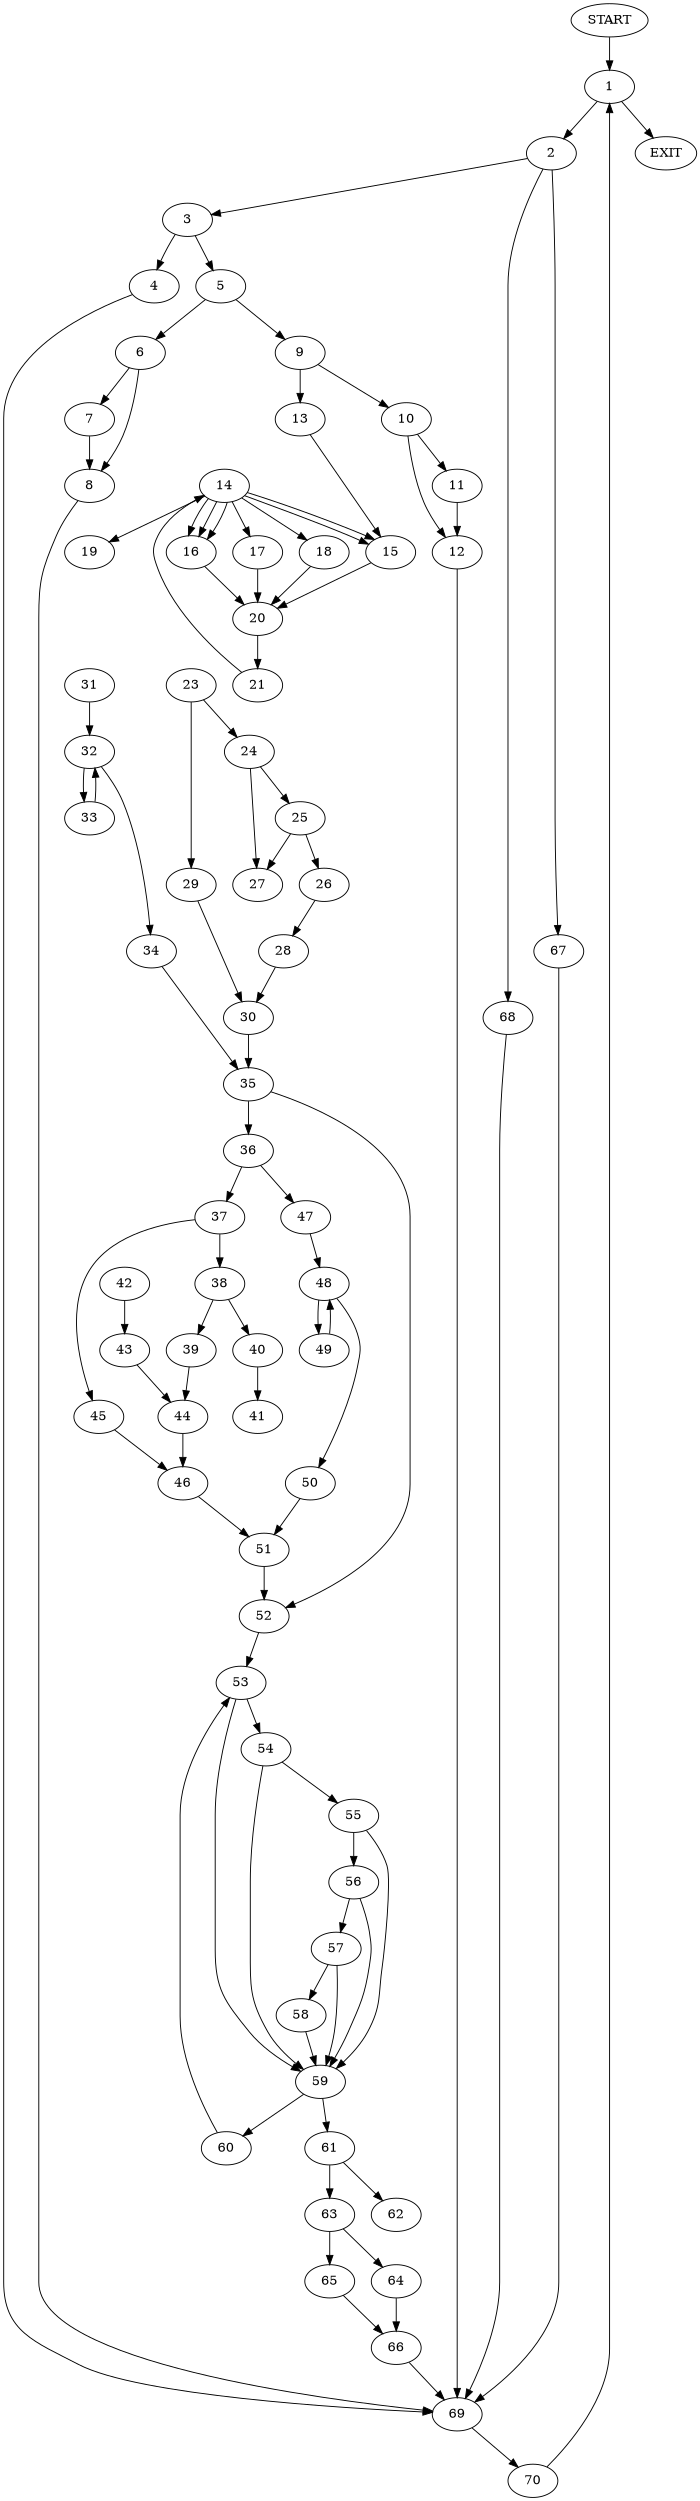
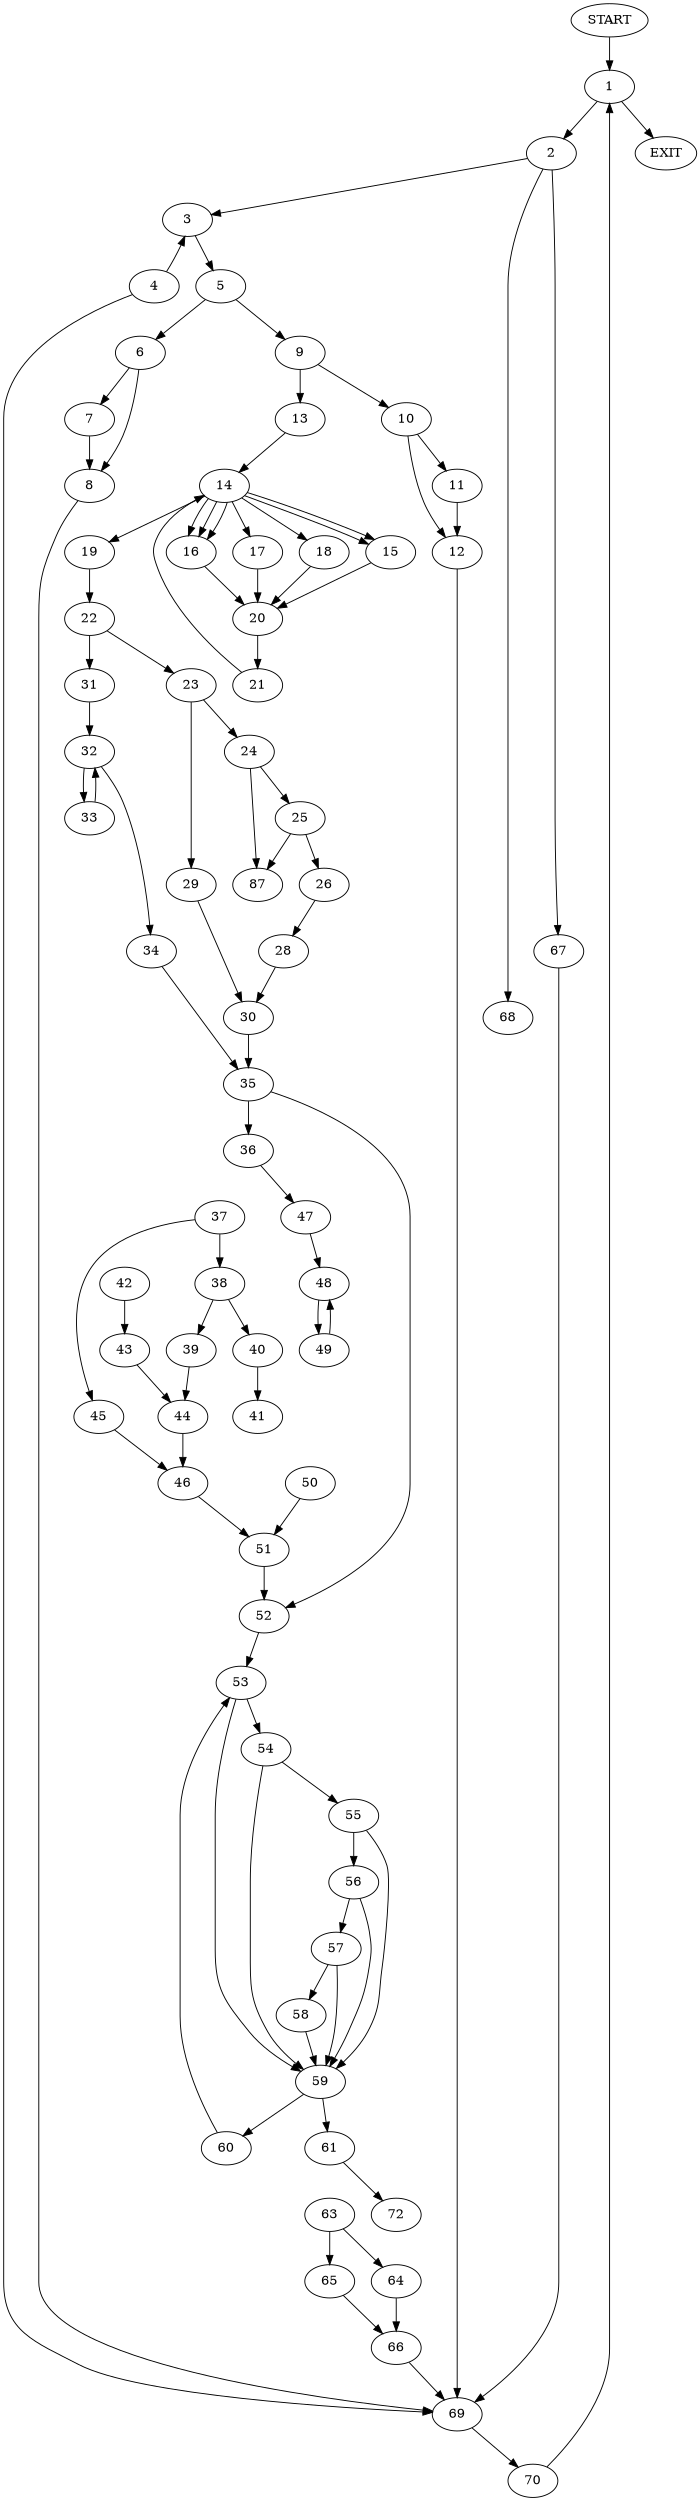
  digraph {
    n1 [label=START]
    1
    2
    n4 [label=EXIT]
    3
    67
    68
    4
    5
    69
    6
    9
    70
    7
    8
    10
    13
    11
    12
    14
    15
    16
    17
    18
    19
    20
+   22
    21
    23
    31
    24
    29
    32
    25
-   27
+   27 [label=87]
    30
    26
    28
    35
    36
    52
    33
    34
    37
    47
    53
    38
    45
    48
    39
    40
    46
    44
    41
    42
    43
    51
    49
    50
    54
    59
    55
    60
    61
    56
    57
    58
-   62
+   62 [label=72]
    63
    64
    65
    66
    n1 -> 1
    1 -> 2
    1 -> n4
    2 -> 3
    2 -> 67 [tailport=s2]
    2 -> 68
-   3 -> 4
+   4 -> 3
    3 -> 5
    67 -> 69
-   68 -> 69
    4 -> 69
    5 -> 6
    5 -> 9
    69 -> 70
    6 -> 7
    6 -> 8
    9 -> 10
    9 -> 13
    70 -> 1
    7 -> 8
    8 -> 69
    10 -> 11
    10 -> 12
-   13 -> 15
+   13 -> 14
    11 -> 12
    12 -> 69
    14 -> 15
    14 -> 15 [tailport=s2]
    14 -> 16 [tailport=s3]
    14 -> 16 [tailport=s4]
    14 -> 16 [tailport=s5]
    14 -> 17 [tailport=s6]
    14 -> 18 [tailport=s7]
    14 -> 19
    15 -> 20
    16 -> 20
    17 -> 20
    18 -> 20
+   19 -> 22
    20 -> 21
+   22 -> 23
+   22 -> 31
    21 -> 14
    23 -> 24
    23 -> 29
    31 -> 32
    24 -> 25
    24 -> 27
    29 -> 30
    32 -> 33
    32 -> 34
    25 -> 27
    25 -> 26
    30 -> 35
    26 -> 28
    28 -> 30
    35 -> 36
    35 -> 52
-   36 -> 37
    36 -> 47
    52 -> 53
    33 -> 32
    34 -> 35
    37 -> 38
    37 -> 45
    47 -> 48
    53 -> 54
    53 -> 59
    38 -> 39
    38 -> 40
    45 -> 46
    48 -> 49
-   48 -> 50
    39 -> 44
    40 -> 41
    46 -> 51
    44 -> 46
    42 -> 43
    43 -> 44
    51 -> 52
    49 -> 48
    50 -> 51
    54 -> 59
    54 -> 55
    59 -> 60
    59 -> 61
    55 -> 59
    55 -> 56
    60 -> 53
    61 -> 62
-   61 -> 63
    56 -> 59
    56 -> 57
    57 -> 59
    57 -> 58
    58 -> 59
    63 -> 64
    63 -> 65
    64 -> 66
    65 -> 66
    66 -> 69
  }
